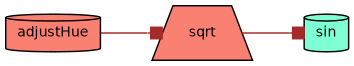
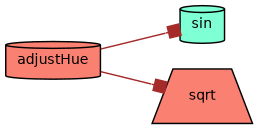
  digraph {
    rankdir=LR
    node [color=black fillcolor=salmon fontname=Helvetica fontsize=10 shape=cylinder style=filled]
    edge [arrowhead=box color=brown fontname=Helvetica fontsize=10 labelfontname=Helvetica labelfontsize=10 style=solid]
    n1 [fontcolor=black height=0.2 label=adjustHue width=0.4]
    n2 [fillcolor=aquamarine height=0.2 label=sin width=0.4]
    n3 [height=0.2 label=sqrt shape=trapezium width=0.4]
-   n3 -> n2
+   n1 -> n2
    n1 -> n3
  }
